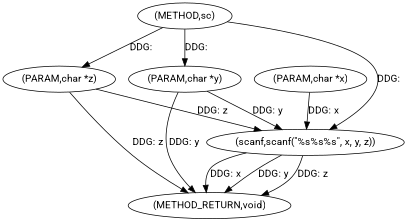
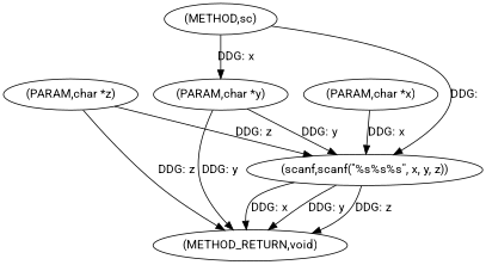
  digraph {
    fontname=Roboto
    node [fontname=Roboto]
    edge [fontname=Roboto]
    n1 [label="(METHOD,sc)"]
    n2 [label="(PARAM,char *y)"]
    n3 [label="(PARAM,char *z)"]
    n4 [label="(scanf,scanf(\"%s%s%s\", x, y, z))"]
    n5 [label="(PARAM,char *x)"]
    n6 [label="(METHOD_RETURN,void)"]
-   n1 -> n2 [label="DDG: "]
-   n1 -> n3 [label="DDG: "]
+   n1 -> n2 [label="DDG: x"]
    n1 -> n4 [label="DDG: "]
    n2 -> n4 [label="DDG: y"]
    n2 -> n6 [label="DDG: y"]
    n3 -> n4 [label="DDG: z"]
    n3 -> n6 [label="DDG: z"]
    n4 -> n6 [label="DDG: x"]
    n4 -> n6 [label="DDG: y"]
    n4 -> n6 [label="DDG: z"]
    n5 -> n4 [label="DDG: x"]
  }
